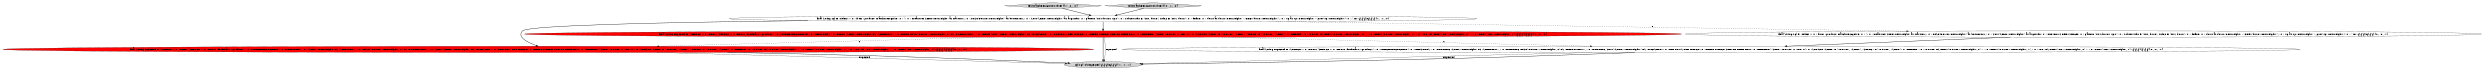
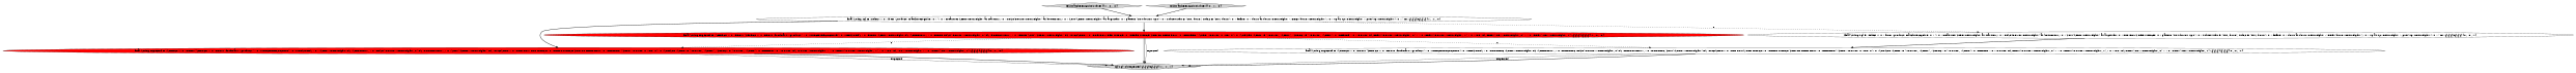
  digraph {
    node [fillcolor=white shape=ellipse style=filled]
    edge [style=bold]
    n1 [label="final String sql = \"select *\" + \" from \"product\" match_recognize\" + \" (\" + \" measures STRT.\"net_weight\" as start_nw,\" + \" LAST(DOWN.\"net_weight\") as bottom_nw,\" + \" SUM(STDN.\"net_weight\") as avg_stdn\" + \" pattern (strt down+ up+)\" + \" subset stdn = (strt, down), stdn2 = (strt, down)\" + \" define\" + \" down as down.\"net_weight\" < PREV(down.\"net_weight\"),\" + \" up as up.\"net_weight\" > prev(up.\"net_weight\")\" + \" ) mr\"@@@3@@@['1', '1', '0']"]
    n2 [fillcolor=red label="final String expected = \"SELECT *\" + \"FROM (SELECT *\" + \"FROM \"foodmart\".\"product\") \" + \"MATCH_RECOGNIZE(\" + \"MEASURES \" + \"\"STRT\".\"net_weight\" AS \"START_NW\", \" + \"LAST(\"DOWN\".\"net_weight\", 0) AS \"BOTTOM_NW\", \" + \"SUM(\"STDN\".\"net_weight\") AS \"AVG_STDN\"\" + \"ONE ROW PER MATCH\" + \"AFTER MATCH SKIP TO NEXT ROW\" + \"PATTERN (\"STRT\" \"DOWN\" + \"UP\" +)\" + \"SUBSET \"STDN\" = (\"DOWN\", \"STRT\"), \"STDN2\" = (\"DOWN\", \"STRT\")\" + \"DEFINE \" + \"\"DOWN\" AS \"DOWN\".\"net_weight\" < \" + \"PREV(\"DOWN\".\"net_weight\", 1), \" + \"\"UP\" AS \"UP\".\"net_weight\" > \" + \"PREV(\"UP\".\"net_weight\", 1))\"@@@4@@@['0', '1', '0']"]
    n3 [label="final String sql = \"select *\" + \" from \"product\" match_recognize\" + \" (\" + \" measures STRT.\"net_weight\" as start_nw,\" + \" LAST(DOWN.\"net_weight\") as bottom_nw,\" + \" SUM(STDN.\"net_weight\") as avg_stdn\" + \" ALL ROWS PER MATCH\" + \" pattern (strt down+ up+)\" + \" subset stdn = (strt, down), stdn2 = (strt, down)\" + \" define\" + \" down as down.\"net_weight\" < PREV(down.\"net_weight\"),\" + \" up as up.\"net_weight\" > prev(up.\"net_weight\")\" + \" ) mr\"@@@3@@@['0', '0', '1']"]
    n4 [fillcolor=red label="final String expected = \"SELECT *\" + \"FROM (SELECT *\" + \"FROM \"foodmart\".\"product\") \" + \"MATCH_RECOGNIZE(\" + \"MEASURES \" + \"FINAL \"STRT\".\"net_weight\" AS \"START_NW\", \" + \"FINAL LAST(\"DOWN\".\"net_weight\", 0) AS \"BOTTOM_NW\", \" + \"FINAL SUM(\"STDN\".\"net_weight\") AS \"AVG_STDN\"\" + \"ONE ROW PER MATCH\" + \"AFTER MATCH SKIP TO NEXT ROW\" + \"PATTERN (\"STRT\" \"DOWN\" + \"UP\" +)\" + \"SUBSET \"STDN\" = (\"DOWN\", \"STRT\"), \"STDN2\" = (\"DOWN\", \"STRT\")\" + \"DEFINE \" + \"\"DOWN\" AS PREV(\"DOWN\".\"net_weight\", 0) < \" + \"PREV(\"DOWN\".\"net_weight\", 1), \" + \"\"UP\" AS PREV(\"UP\".\"net_weight\", 0) > \" + \"PREV(\"UP\".\"net_weight\", 1))\"@@@4@@@['1', '0', '0']"]
-   n5 [fillcolor=lightgray label="sql(sql).ok(expected)@@@5@@@['1', '1', '1']"]
+   n5 [fillcolor=lightgray label="sql(sql).ok(expected)@@@5@@@['1', '1', '1']" shape=diamond]
    n6 [label="final String expected = \"SELECT *\" + \"FROM (SELECT *\" + \"FROM \"foodmart\".\"product\") \" + \"MATCH_RECOGNIZE(\" + \"MEASURES \" + \"RUNNING \"STRT\".\"net_weight\" AS \"START_NW\", \" + \"RUNNING LAST(\"DOWN\".\"net_weight\", 0) AS \"BOTTOM_NW\", \" + \"RUNNING SUM(\"STDN\".\"net_weight\") AS \"AVG_STDN\"\" + \"ALL ROWS PER MATCH\" + \"AFTER MATCH SKIP TO NEXT ROW\" + \"PATTERN (\"STRT\" \"DOWN\" + \"UP\" +)\" + \"SUBSET \"STDN\" = (\"DOWN\", \"STRT\"), \"STDN2\" = (\"DOWN\", \"STRT\")\" + \"DEFINE \" + \"\"DOWN\" AS PREV(\"DOWN\".\"net_weight\", 0) < \" + \"PREV(\"DOWN\".\"net_weight\", 1), \" + \"\"UP\" AS PREV(\"UP\".\"net_weight\", 0) > \" + \"PREV(\"UP\".\"net_weight\", 1))\"@@@4@@@['0', '0', '1']"]
    n7 [fillcolor=lightgray label="testMatchRecognizeSubset4['1', '0', '0']" shape=diamond]
    n8 [fillcolor=lightgray label="testMatchRecognizeSubset4['0', '1', '0']" shape=diamond]
    n1 -> n2
    n1 -> n3 [label=0 style=dashed]
    n1 -> n4
    n2 -> n5 [label=expected style=solid]
    n2 -> n5
    n3 -> n6
    n4 -> n2 [label=0 style=dashed]
    n4 -> n5
    n4 -> n5 [label=expected style=solid]
    n4 -> n6 [label=0 style=dashed]
    n6 -> n5 [label=expected style=solid]
    n6 -> n5
    n7 -> n1
    n8 -> n1
  }
